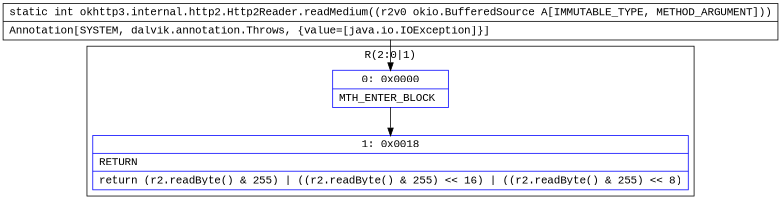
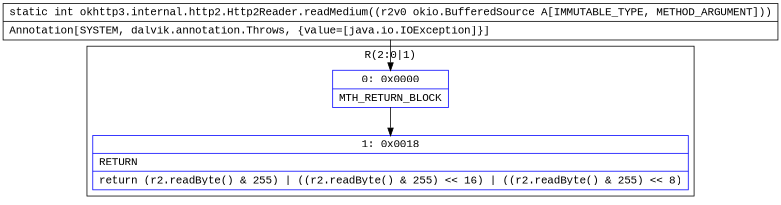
  digraph {
    fontname="Liberation Mono"
    node [color=blue shape=record fontname="Liberation Mono"]
    edge [fontname="Liberation Mono"]
-   n1 [label="{0\:\ 0x0000|MTH_ENTER_BLOCK\l}"]
+   n1 [label="{0\:\ 0x0000|MTH_RETURN_BLOCK\l}"]
    n2 [label="{1\:\ 0x0018|RETURN\l|return (r2.readByte() & 255) \| ((r2.readByte() & 255) \<\< 16) \| ((r2.readByte() & 255) \<\< 8)\l}"]
    n3 [label="{static int okhttp3.internal.http2.Http2Reader.readMedium((r2v0 okio.BufferedSource A[IMMUTABLE_TYPE, METHOD_ARGUMENT]))  | Annotation[SYSTEM, dalvik.annotation.Throws, \{value=[java.io.IOException]\}]\l}" color=""]
    subgraph cluster_1 {
      label="R(2:0|1)"
      n1
      n2
    }
    n1 -> n2
    n3 -> n1
  }
